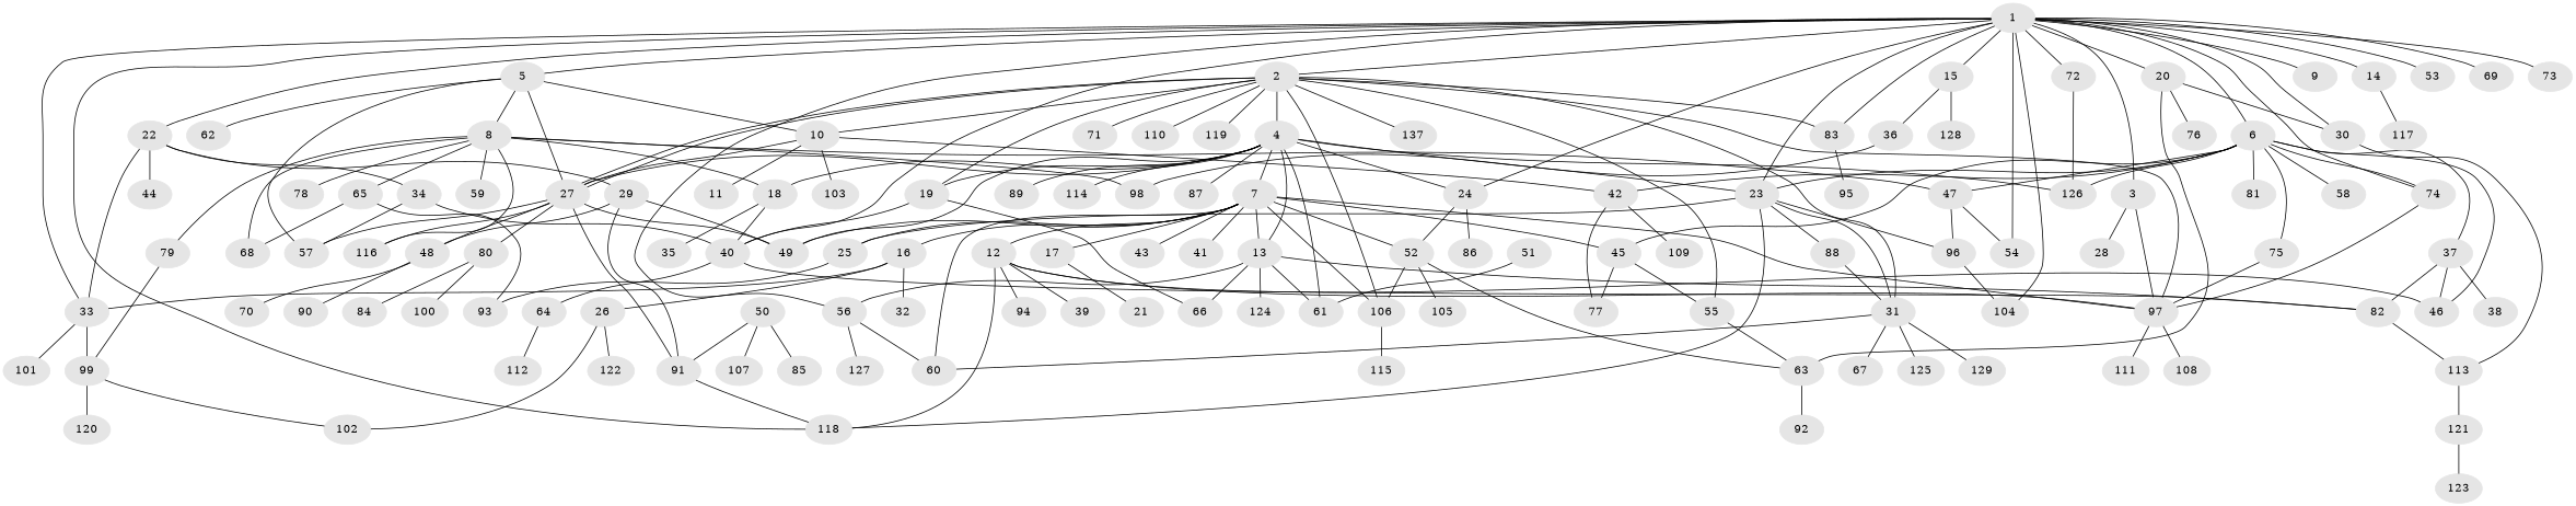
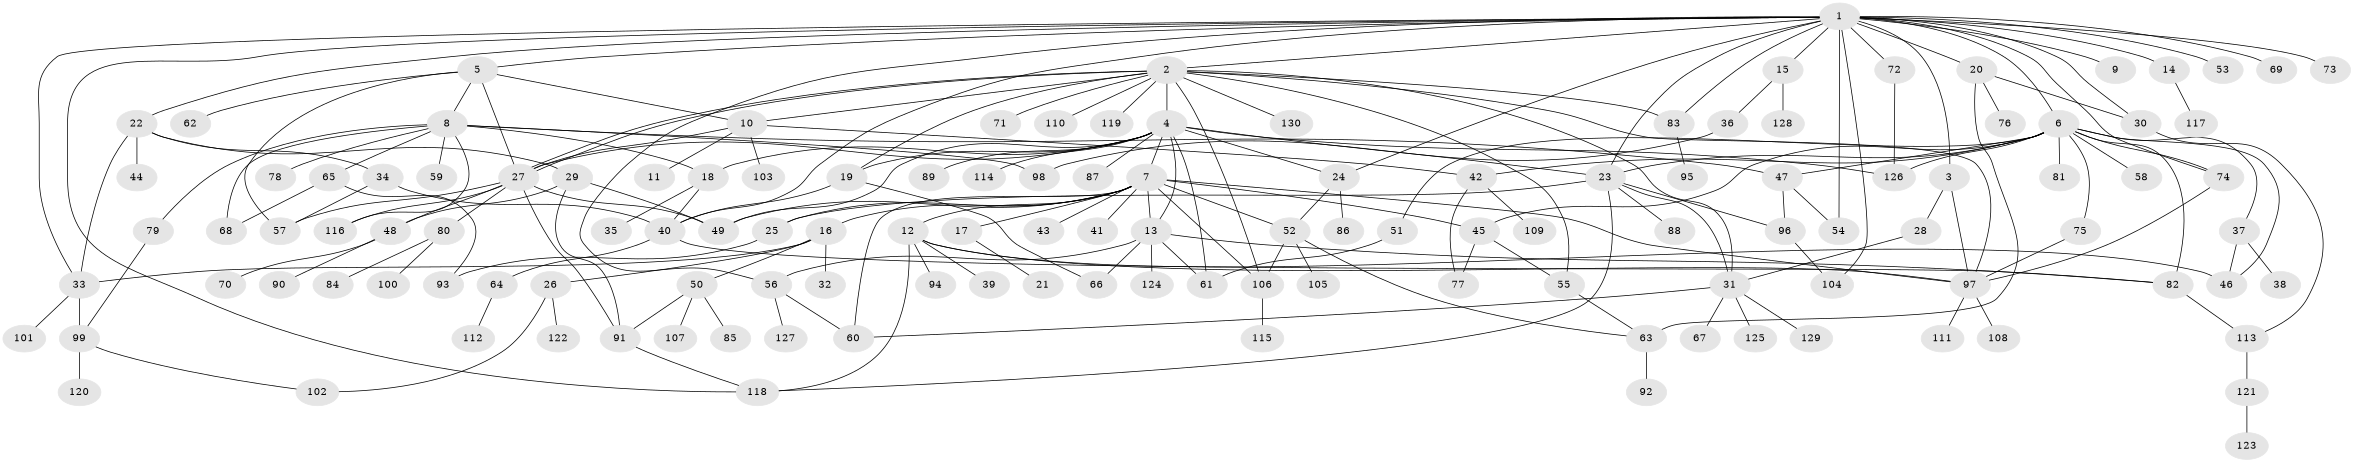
  graph {
    node [color=gray90 style=filled]
    1
    2
    3
    5
    6
    9
    14
    15
    20
    22
    23
    24
    30
    33
    40
    53
    54
    56
    69
    72
    73
    74
    83
    104
    118
    4
    10
    19
    27
    31
    55
    71
    97
    106
    110
    119
-   130 [label=137]
+   130
    28
    8
    57
    62
    126
    37
    42
    45
    46
    47
    51
    58
    75
    81
    82
    117
    36
    128
    63
    76
    29
    34
    44
    25
    88
    96
    52
    86
    113
    99
    101
    64
    60
    127
    95
    7
    13
    18
    49
    61
    87
    89
    114
    11
    103
    66
    116
    48
    80
    91
    67
    125
    129
    108
    111
    115
    12
    16
    17
    41
    43
    124
    35
    59
    65
    68
    78
    79
    98
    38
    77
    109
    39
    94
    26
    32
    50
    21
    93
    105
    102
    122
    85
    107
    92
    70
    90
    84
    100
    121
    120
    112
    123
    1 -- 2
    1 -- 3
    1 -- 5
    1 -- 6
    1 -- 9
    1 -- 14
    1 -- 15
    1 -- 20
    1 -- 22
    1 -- 23
    1 -- 24
    1 -- 30
    1 -- 33
    1 -- 40
    1 -- 53
    1 -- 54
    1 -- 56
    1 -- 69
    1 -- 72
    1 -- 73
    1 -- 74
    1 -- 83
    1 -- 104
    1 -- 118
    2 -- 83
    2 -- 4
    2 -- 10
    2 -- 19
    2 -- 27
    2 -- 27
    2 -- 31
    2 -- 55
    2 -- 71
    2 -- 97
    2 -- 106
    2 -- 110
    2 -- 119
    2 -- 130
    3 -- 97
    3 -- 28
    5 -- 10
    5 -- 27
    5 -- 8
    5 -- 57
    5 -- 62
    6 -- 23
    6 -- 74
    6 -- 126
    6 -- 37
    6 -- 42
    6 -- 45
    6 -- 46
    6 -- 47
+   6 -- 51
    6 -- 58
    6 -- 75
    6 -- 81
-   37 -- 82
+   6 -- 82
    14 -- 117
    15 -- 36
    15 -- 128
    20 -- 30
    20 -- 63
    20 -- 76
    22 -- 33
    22 -- 29
    22 -- 34
    22 -- 44
    23 -- 118
    23 -- 31
    23 -- 25
    23 -- 88
    23 -- 96
    24 -- 52
    24 -- 86
    30 -- 113
    33 -- 99
    33 -- 101
    40 -- 82
    40 -- 64
    56 -- 60
    56 -- 127
    72 -- 126
    74 -- 97
    83 -- 95
    4 -- 23
    4 -- 24
    4 -- 19
    4 -- 27
    4 -- 126
    4 -- 7
    4 -- 13
    4 -- 18
    4 -- 49
    4 -- 61
    4 -- 87
    4 -- 89
    4 -- 114
    10 -- 27
    10 -- 42
    10 -- 11
    10 -- 103
    19 -- 40
    19 -- 66
    27 -- 57
    27 -- 49
    27 -- 116
    27 -- 48
    27 -- 80
    27 -- 91
    31 -- 60
    31 -- 67
    31 -- 125
    31 -- 129
    55 -- 63
    97 -- 108
    97 -- 111
    106 -- 115
-   88 -- 31
+   28 -- 31
    8 -- 47
    8 -- 18
    8 -- 116
    8 -- 59
    8 -- 65
    8 -- 68
    8 -- 78
    8 -- 79
    8 -- 98
    37 -- 46
    37 -- 38
    42 -- 77
    42 -- 109
    45 -- 55
    45 -- 77
    47 -- 54
    47 -- 96
    51 -- 61
    75 -- 97
    82 -- 113
    36 -- 98
    63 -- 92
    29 -- 49
    29 -- 48
    29 -- 91
    34 -- 40
    34 -- 57
    25 -- 93
    96 -- 104
    52 -- 106
    52 -- 63
    52 -- 105
    113 -- 121
    99 -- 102
    99 -- 120
    64 -- 112
    7 -- 97
    7 -- 106
    7 -- 45
    7 -- 25
    7 -- 52
    7 -- 60
    7 -- 13
    7 -- 49
    7 -- 12
    7 -- 16
    7 -- 17
    7 -- 41
    7 -- 43
    13 -- 56
    13 -- 82
    13 -- 61
    13 -- 66
    13 -- 124
    18 -- 40
    18 -- 35
    48 -- 70
    48 -- 90
    80 -- 84
    80 -- 100
    91 -- 118
    12 -- 118
    12 -- 97
    12 -- 46
    12 -- 39
    12 -- 94
    16 -- 33
    16 -- 26
    16 -- 32
+   16 -- 50
    17 -- 21
    65 -- 68
    65 -- 93
    79 -- 99
    26 -- 102
    26 -- 122
    50 -- 91
    50 -- 85
    50 -- 107
    121 -- 123
  }
